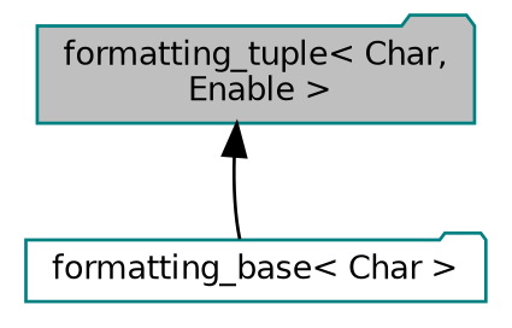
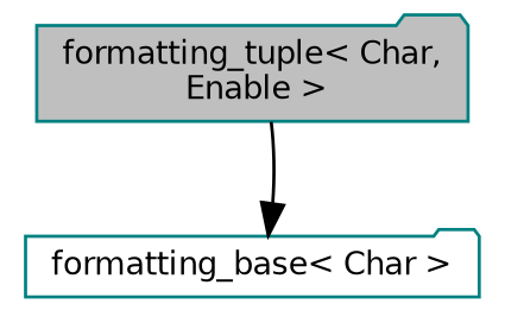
  digraph {
    node [color=teal fontname=Helvetica fontsize=10 shape=folder style=filled]
    n1 [fillcolor=grey75 fontcolor=black height=0.2 label="formatting_tuple\< Char,\l Enable \>" width=0.4]
    n2 [fillcolor=white height=0.2 label="formatting_base\< Char \>" width=0.4]
-   n1 -> n2 [color=black dir=back fontname=Helvetica fontsize=10 labelfontname=Helvetica labelfontsize=10 style=solid]
+   n2 -> n1 [color=black dir=back fontname=Helvetica fontsize=10 labelfontname=Helvetica labelfontsize=10 style=solid]
  }
